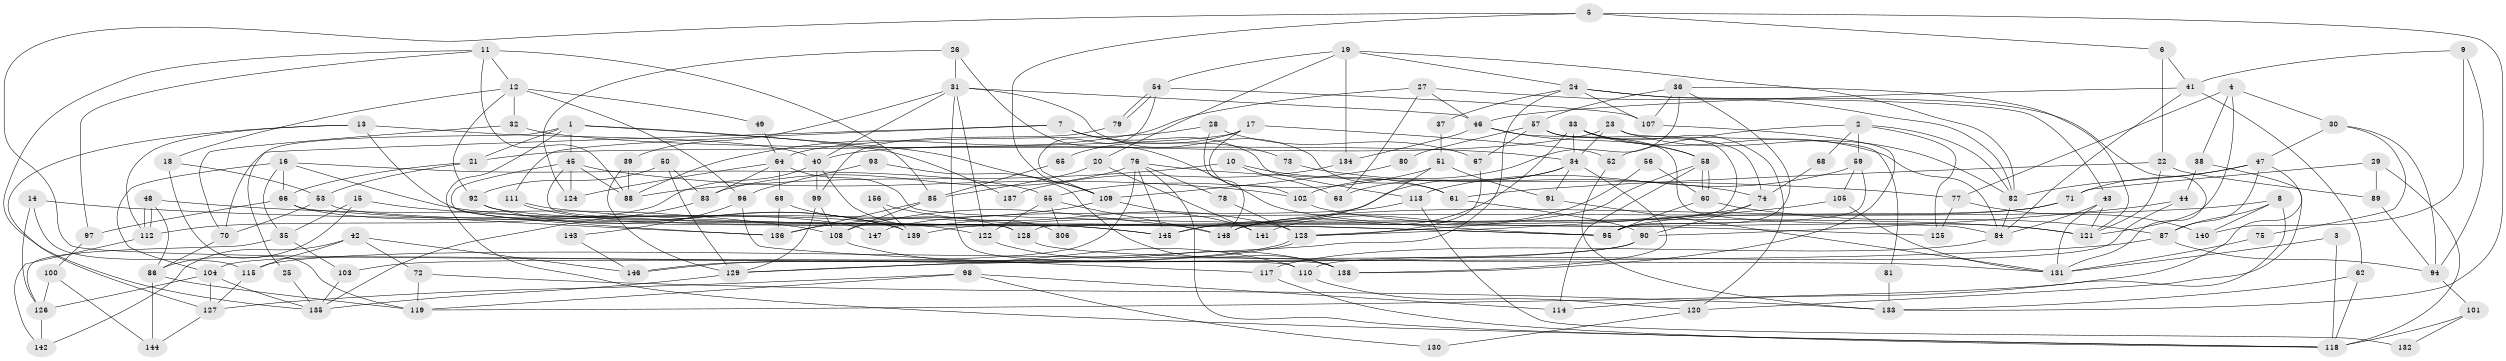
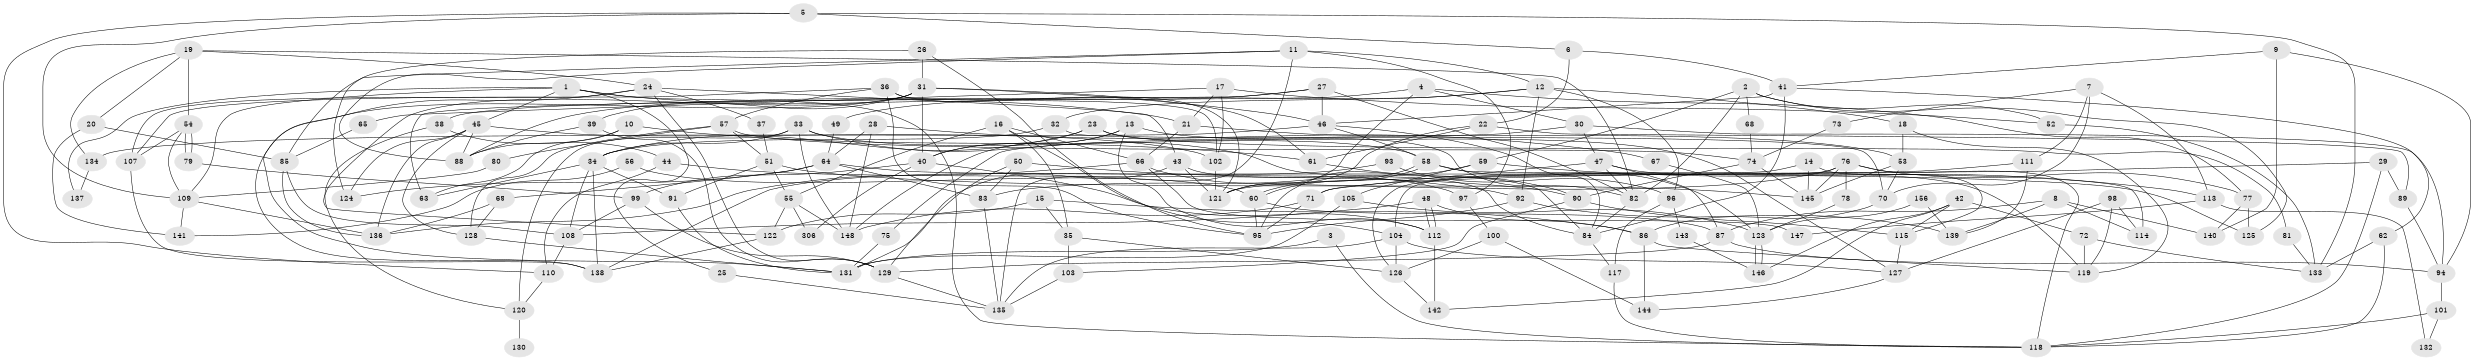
  graph {
    node [color=gray90 style=filled]
    1
    21
    25
    45
    109
    118
    137
    66
    53
    135
    88
    102
    124
    128
    136
    141
    2
    52
    59
    68
    82
    125
    133
    113
    95
    105
    74
    84
    3
    131
    4
    30
    38
    77
    121
    94
    47
    75
    120
    44
    140
    5
    6
    110
    22
    41
    61
    89
    46
    62
    7
    70
    73
    111
    86
    139
    147
    132
    8
    87
    114
    129
    9
    101
    10
    63
    90
    11
    12
    85
    97
    18
    32
    49
    92
    96
    108
    100
    119
    34
    64
    117
    143
    13
    40
    112
    127
    148
    99
    n90 [label=306]
    142
    144
    14
    115
    126
    145
    15
    35
    122
    103
    138
    16
    55
    104
    17
    65
    19
    20
    24
    54
    134
    37
    43
    107
    79
    23
    81
    91
    51
    26
    31
    39
    27
    58
    28
    67
    83
    69
    123
    29
    71
    33
    60
    130
    36
    57
    80
    42
    72
    146
    48
    50
    56
    76
    78
    93
    98
    n148 [label=156]
    1 -- 21
    1 -- 25
    1 -- 45
    1 -- 109
    1 -- 118
    1 -- 137
    21 -- 66
    21 -- 53
    25 -- 135
    45 -- 88
    45 -- 102
    45 -- 124
    45 -- 128
    45 -- 136
    109 -- 136
    109 -- 141
    66 -- 136
    66 -- 147
    66 -- 97
    53 -- 70
    53 -- 145
    102 -- 121
    128 -- 131
    2 -- 52
    2 -- 59
    2 -- 68
    2 -- 82
    2 -- 125
    52 -- 133
    59 -- 113
    59 -- 95
    59 -- 105
    68 -- 74
    82 -- 84
    113 -- 147
    113 -- 132
    105 -- 131
    105 -- 123
    74 -- 90
    74 -- 145
    84 -- 117
    3 -- 118
    3 -- 131
    4 -- 30
    4 -- 38
    4 -- 77
    4 -- 121
    30 -- 94
    30 -- 47
    30 -- 75
    38 -- 120
    38 -- 44
    77 -- 125
    77 -- 140
    94 -- 101
    47 -- 82
    47 -- 87
    47 -- 119
    47 -- 71
    75 -- 131
    120 -- 130
    44 -- 110
    44 -- 90
    5 -- 109
    5 -- 133
    5 -- 6
    5 -- 110
    6 -- 22
    6 -- 41
    110 -- 120
    22 -- 121
    22 -- 61
    22 -- 89
    41 -- 84
    41 -- 46
    41 -- 62
    61 -- 90
    89 -- 94
    46 -- 84
    46 -- 134
    46 -- 58
    62 -- 118
    62 -- 133
    7 -- 113
    7 -- 70
    7 -- 73
    7 -- 111
    70 -- 86
    73 -- 74
    111 -- 121
    111 -- 139
    86 -- 119
    86 -- 144
    8 -- 140
    8 -- 139
    8 -- 87
    8 -- 114
    87 -- 94
    87 -- 129
    129 -- 135
    9 -- 94
    9 -- 140
    9 -- 41
    101 -- 118
    101 -- 132
    10 -- 88
    10 -- 61
    10 -- 63
    90 -- 115
    90 -- 103
    11 -- 135
    11 -- 88
    11 -- 12
    11 -- 85
    11 -- 97
    12 -- 18
    12 -- 32
    12 -- 49
    12 -- 92
    12 -- 96
    85 -- 136
    85 -- 108
    97 -- 100
    18 -- 53
    18 -- 119
    32 -- 70
    32 -- 34
    49 -- 64
    92 -- 95
    92 -- 139
    96 -- 117
    96 -- 143
    108 -- 110
    100 -- 144
    100 -- 126
    34 -- 63
    34 -- 108
    34 -- 138
    34 -- 91
    64 -- 124
    64 -- 125
    64 -- 83
    64 -- 69
    117 -- 118
    143 -- 146
    13 -- 40
    13 -- 112
    13 -- 127
    13 -- 148
    40 -- 112
    40 -- 99
    40 -- n90
    112 -- 142
    127 -- 144
    99 -- 129
    99 -- 108
    14 -- 115
    14 -- 126
    14 -- 145
    115 -- 127
    126 -- 142
    15 -- 86
    15 -- 35
    15 -- 122
    35 -- 126
    35 -- 103
    122 -- 138
    103 -- 135
    16 -- 66
-   16 -- 95
    16 -- 35
    16 -- 55
    16 -- 104
    55 -- 148
    55 -- n90
    55 -- 122
    104 -- 135
    104 -- 127
    104 -- 126
    17 -- 21
    17 -- 102
    17 -- 52
    17 -- 65
    65 -- 85
    19 -- 82
    19 -- 20
    19 -- 24
    19 -- 54
    19 -- 134
    20 -- 141
    20 -- 85
    24 -- 131
    24 -- 129
    24 -- 37
    24 -- 43
    24 -- 107
    54 -- 109
    54 -- 107
    54 -- 79
    54 -- 79
    134 -- 137
    37 -- 51
    43 -- 84
    43 -- 131
    43 -- 121
    107 -- 138
    79 -- 99
    23 -- 82
    23 -- 34
    23 -- 40
    23 -- 81
    81 -- 133
    91 -- 131
    51 -- 145
    51 -- 55
    51 -- 91
    26 -- 124
    26 -- 95
    26 -- 31
    31 -- 61
    31 -- 46
    31 -- 40
    31 -- 122
    31 -- 138
    31 -- 39
    39 -- 88
    39 -- 129
    27 -- 88
    27 -- 82
    27 -- 46
    27 -- 63
    58 -- 114
    58 -- 123
    58 -- 60
    58 -- 60
    28 -- 64
    28 -- 148
    28 -- 67
    67 -- 123
    83 -- 135
    69 -- 128
    69 -- 136
    123 -- 146
    123 -- 146
    29 -- 118
    29 -- 89
    29 -- 71
    71 -- 95
    71 -- 148
    33 -- 84
    33 -- 120
    33 -- 34
    33 -- 148
    33 -- 58
    60 -- 95
    60 -- 87
    36 -- 102
    36 -- 95
    36 -- 121
    36 -- 107
    36 -- 57
    57 -- 128
    57 -- 74
-   57 -- 67
+   57 -- 51
    57 -- 80
    80 -- 109
    42 -- 142
    42 -- 115
    42 -- 72
    42 -- 146
    72 -- 133
    72 -- 119
    48 -- 86
    48 -- 108
    48 -- 112
    48 -- 112
    50 -- 129
    50 -- 92
    50 -- 83
    56 -- 141
    56 -- 60
    76 -- 118
    76 -- 77
    76 -- 145
    76 -- 104
    76 -- 83
    76 -- 78
    78 -- 123
    93 -- 96
    93 -- 138
    98 -- 114
    98 -- 119
    98 -- 127
-   98 -- 130
    n148 -- 139
    n148 -- 123
  }
